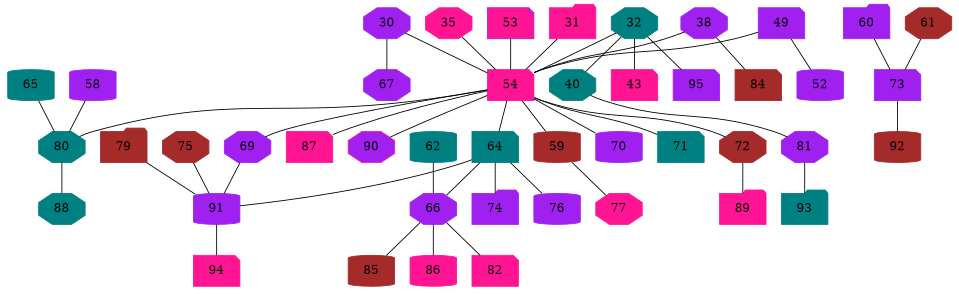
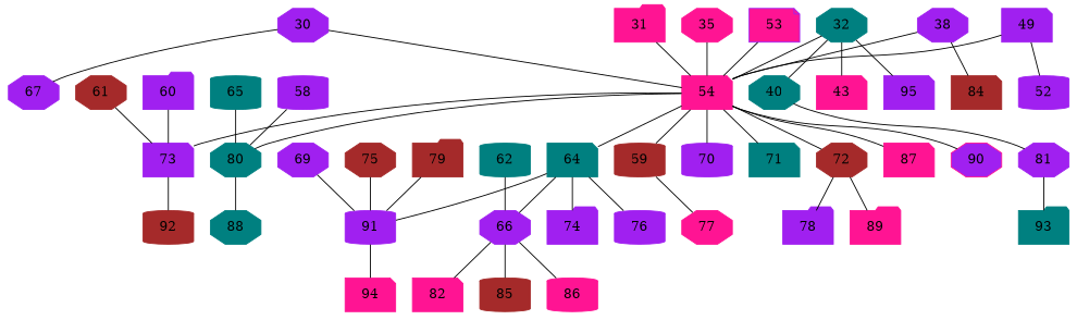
  graph {
    fontname="DejaVu Serif"
    node [color=purple fontname="DejaVu Serif" shape=octagon style=filled]
    edge [fontname="DejaVu Serif"]
    54 [color=deeppink shape=note super="+7+9+8+50+19+21"]
    59 [color=brown shape=cylinder]
    64 [color=teal shape=note super="+46+12"]
    70 [shape=cylinder]
    71 [color=teal shape=note]
    72 [color=brown super="+15+42+63+52+68"]
    73 [shape=note super="+55"]
    80 [color=teal super="+23+48+25"]
    87 [color=deeppink shape=note]
    90 [color=deeppink fillcolor=purple]
    30
    67
    31 [color=deeppink shape=folder]
    32 [color=teal super="+20"]
    40 [color=teal]
    43 [color=deeppink shape=note]
    95 [shape=note]
    81
    35 [color=deeppink super="+27"]
    38
    84 [color=brown shape=note]
    93 [color=teal shape=folder]
    49 [shape=note super="+26"]
    n24 [label=52 shape=cylinder]
    53 [fillcolor=deeppink shape=note]
    77 [color=deeppink]
    66 [super="+56+36"]
    74 [shape=folder]
    76 [shape=cylinder]
    91 [shape=cylinder super="+47+57"]
+   78 [shape=folder]
    89 [color=deeppink shape=folder]
    92 [color=brown shape=cylinder]
    88 [color=teal]
    58 [shape=cylinder]
    60 [shape=folder]
    61 [color=brown]
    82 [color=deeppink shape=note]
    85 [color=brown shape=cylinder]
    86 [color=deeppink shape=cylinder]
    62 [color=teal shape=cylinder]
    94 [color=deeppink shape=note]
    65 [color=teal shape=cylinder]
    69
    75 [color=brown]
    79 [color=brown shape=folder]
    54 -- 59
    54 -- 64
    54 -- 70
    54 -- 71
    54 -- 72
-   54 -- 69
+   54 -- 73
    54 -- 80
    54 -- 87
    54 -- 90
    59 -- 77
    64 -- 66
    64 -- 74
    64 -- 76
    64 -- 91
+   72 -- 78
    72 -- 89
    73 -- 92
    80 -- 88
    30 -- 54
    30 -- 67
    31 -- 54
    32 -- 54
    32 -- 40
    32 -- 43
    32 -- 95
    40 -- 81
    81 -- 93
    35 -- 54
    38 -- 54
    38 -- 84
    49 -- 54
    49 -- n24
    53 -- 54
    66 -- 82
    66 -- 85
    66 -- 86
    91 -- 94
    58 -- 80
    60 -- 73
    61 -- 73
    62 -- 66
    65 -- 80
    69 -- 91
    75 -- 91
    79 -- 91
  }
